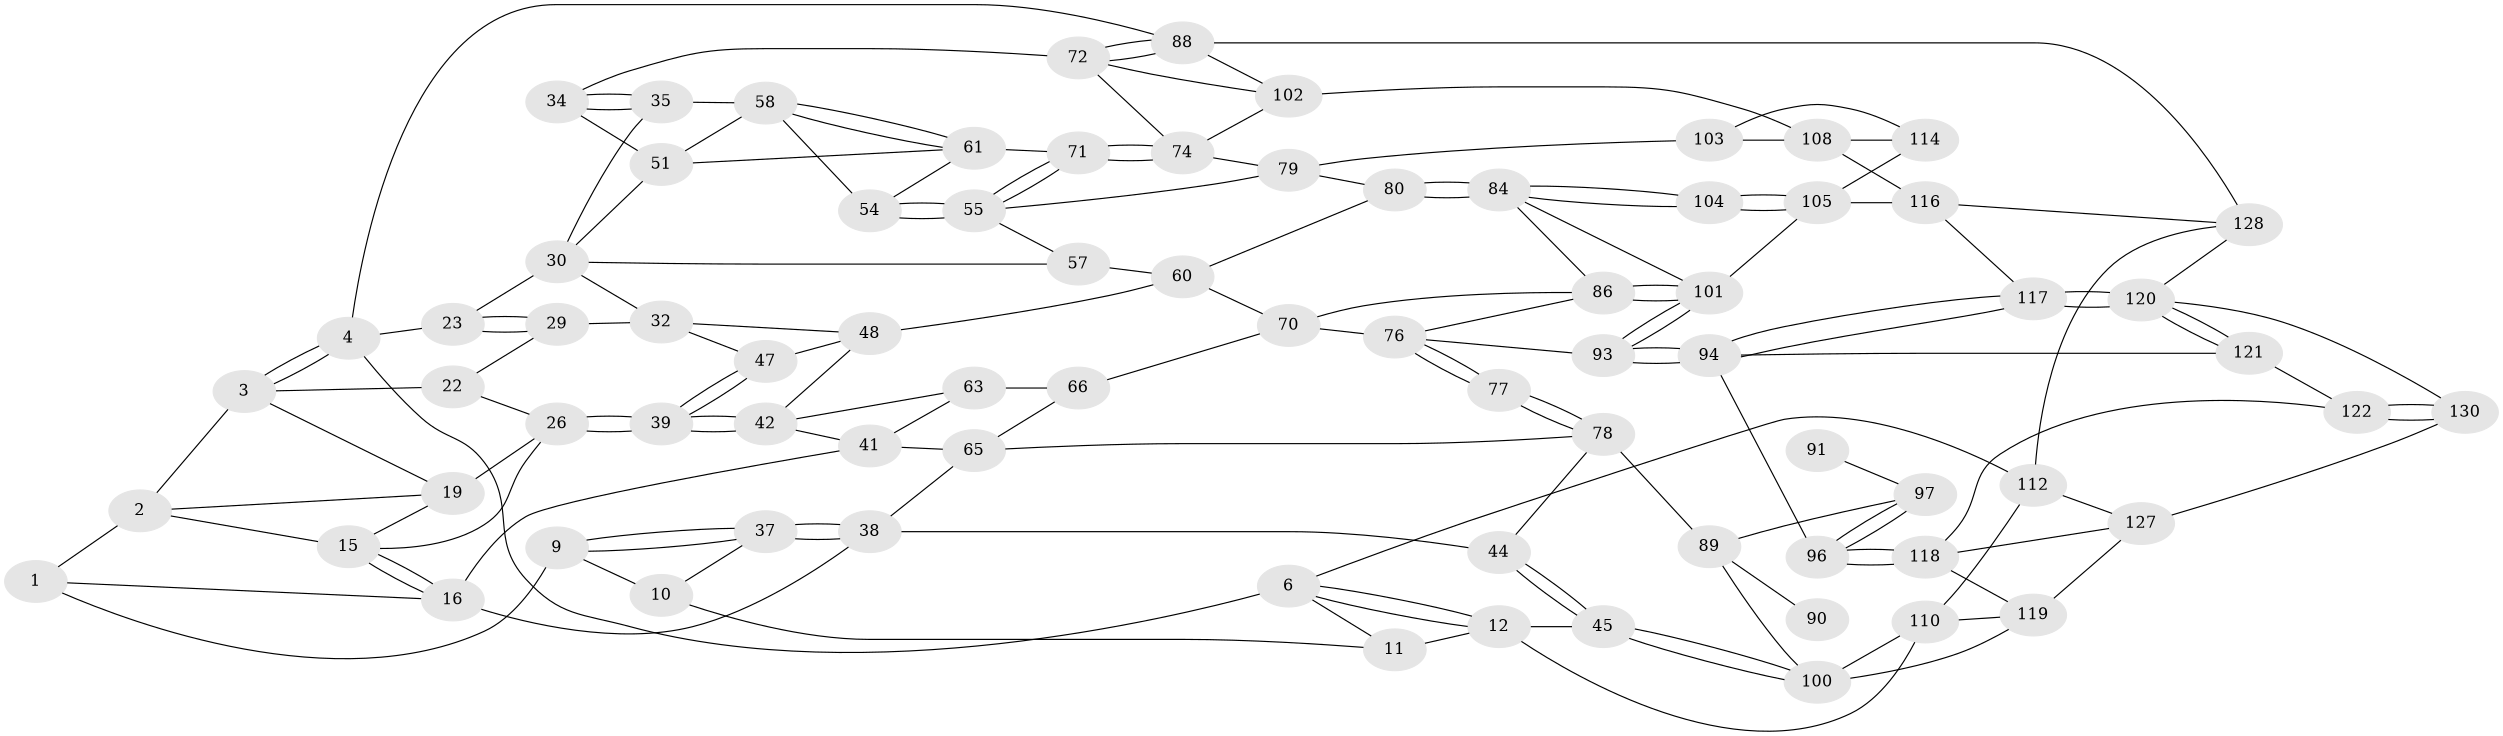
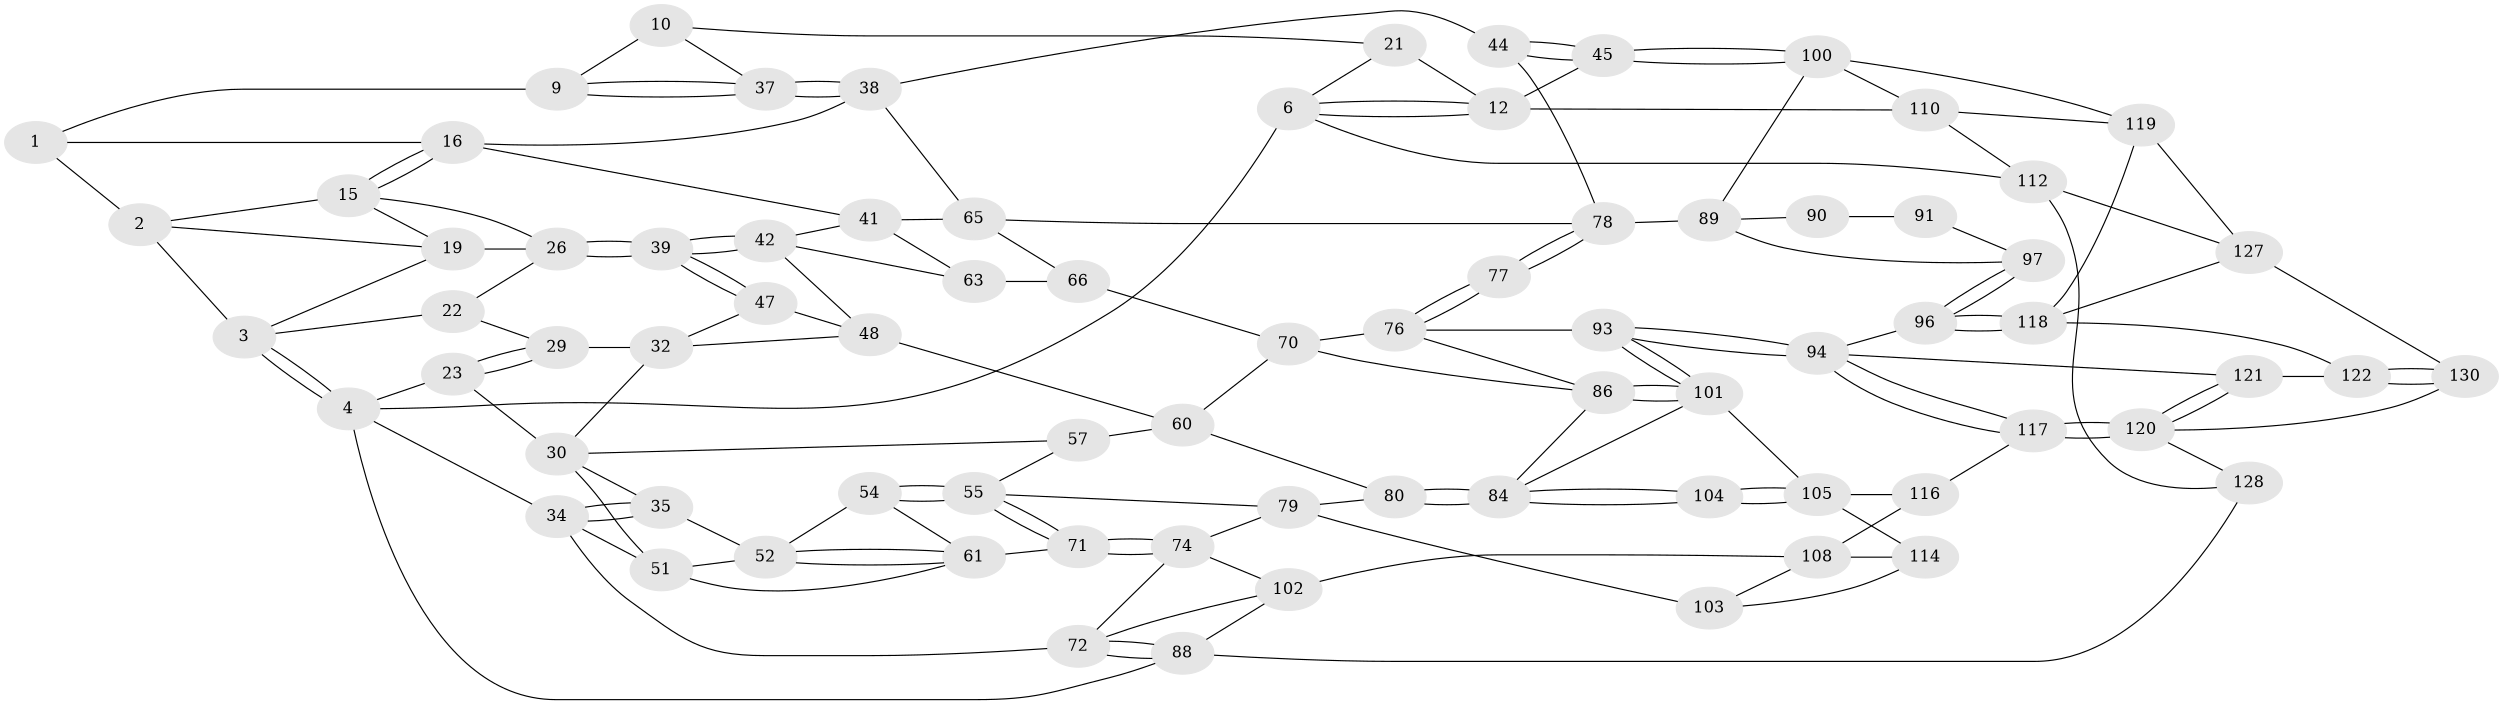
  graph {
    rankdir=LR
    node [color=gray90 style=filled]
    1 [super="+8"]
    2 [super="+14"]
    9
    16 [super="+17"]
    3 [super="+18"]
    15 [super="+28"]
    19 [super="+20"]
    10 [super="+21"]
    37
    38 [super="+43"]
    41 [super="+42"]
    4 [super="+5"]
    22 [super="+25"]
    26 [super="+27"]
    6 [super="+7"]
    23 [super="+24"]
    34 [super="+59"]
    88
    29
-   11 [super="+13"]
+   11 [super="+13" label=21]
    12 [super="+46"]
    112
    30 [super="+31"]
    35 [super="+36"]
    51 [super="+58"]
    72 [super="+73"]
    102 [super="+107"]
    128
    45
    110 [super="+111"]
    127 [super="+131"]
    100 [super="+113"]
    119 [super="+126"]
    39
    44
    65 [super="+67"]
    63 [super="+64"]
    32 [super="+33"]
    57
    47
    n41 [label=42 super="+50"]
    48 [super="+49"]
-   52 [super="+53" label=58]
+   52 [super="+53"]
    60 [super="+69"]
    61 [super="+62"]
    74 [super="+81"]
    54
    78 [super="+83"]
    66 [super="+68"]
    89 [super="+99"]
    70 [super="+75"]
    80
    71
    55 [super="+56"]
    79 [super="+82"]
    103 [super="+109"]
    76 [super="+92"]
    86 [super="+87"]
    84 [super="+85"]
    77
    93
    101 [super="+106"]
    108 [super="+124"]
    94 [super="+95"]
    90
    97
    114
    104
    105 [super="+115"]
    91 [super="+98"]
    96
    117
    121
    118 [super="+123"]
    120 [super="+129"]
    122
    116 [super="+125"]
    130
    1 -- 2
    1 -- 9
    1 -- 16
    2 -- 3
    2 -- 15
    2 -- 19
    9 -- 10
    9 -- 37
    9 -- 37
    16 -- 38
    16 -- 41
    3 -- 19
    3 -- 4
    3 -- 4
    3 -- 22
    15 -- 16
    15 -- 16
    15 -- 19
    15 -- 26
    19 -- 26
    10 -- 37
    10 -- 11 [weight=2]
    37 -- 38
    37 -- 38
    38 -- 44
    38 -- 65
    41 -- 65
    41 -- 63
    4 -- 6
    4 -- 23
+   4 -- 34
    4 -- 88
    22 -- 26
    22 -- 29
    26 -- 39
    26 -- 39
    6 -- 11
    6 -- 12
    6 -- 12
    6 -- 112
    23 -- 29
    23 -- 29
    23 -- 30
    34 -- 35
    34 -- 35
    34 -- 51
    34 -- 72
    88 -- 102
    88 -- 128
    29 -- 32
    11 -- 12
    12 -- 45
    12 -- 110
    112 -- 128
    112 -- 127
    30 -- 35
    30 -- 51
    30 -- 32
    30 -- 57
    35 -- 52
    51 -- 52
    51 -- 61
    72 -- 88
    72 -- 88
    72 -- 102
    72 -- 74
    102 -- 108
    45 -- 100
    45 -- 100
    110 -- 112
    110 -- 119
    127 -- 130
    100 -- 110
    100 -- 119
    119 -- 127
    39 -- 47
    39 -- 47
    39 -- n41
    39 -- n41
    44 -- 45
    44 -- 45
    44 -- 78
    65 -- 78
    65 -- 66
    63 -- 66 [weight=2]
    32 -- 47
    32 -- 48
    57 -- 60
    47 -- 48
    n41 -- 41
    n41 -- 63
    n41 -- 48
    48 -- 60
    52 -- 61
    52 -- 61
    52 -- 54
    60 -- 70
    60 -- 80
    61 -- 71
    74 -- 102
    74 -- 79
    54 -- 61
    54 -- 55
    54 -- 55
    78 -- 89
    66 -- 70
    89 -- 100
    89 -- 90
    89 -- 97
    70 -- 76
    70 -- 86
    80 -- 84
    80 -- 84
    71 -- 74
    71 -- 74
    55 -- 57
    55 -- 71
    55 -- 71
    55 -- 79
    79 -- 80
    79 -- 103
    103 -- 108
    103 -- 114
    76 -- 86
    76 -- 77
    76 -- 77
    76 -- 93
    86 -- 101
    86 -- 101
    84 -- 86
    84 -- 101
    84 -- 104
    84 -- 104
    77 -- 78
    77 -- 78
    93 -- 101
    93 -- 101
    93 -- 94
    93 -- 94
    101 -- 105
    108 -- 114
    108 -- 116
    94 -- 96
    94 -- 117
    94 -- 117
    94 -- 121
+   90 -- 91 [weight=2]
    104 -- 105
    104 -- 105
    105 -- 114
    105 -- 116
    91 -- 97
    96 -- 97
    96 -- 97
    96 -- 118
    96 -- 118
    117 -- 120
    117 -- 120
    121 -- 122
    118 -- 127
    118 -- 119
    118 -- 122
    120 -- 128
    120 -- 121
    120 -- 121
    120 -- 130
    122 -- 130
    122 -- 130
-   116 -- 128
    116 -- 117
  }
